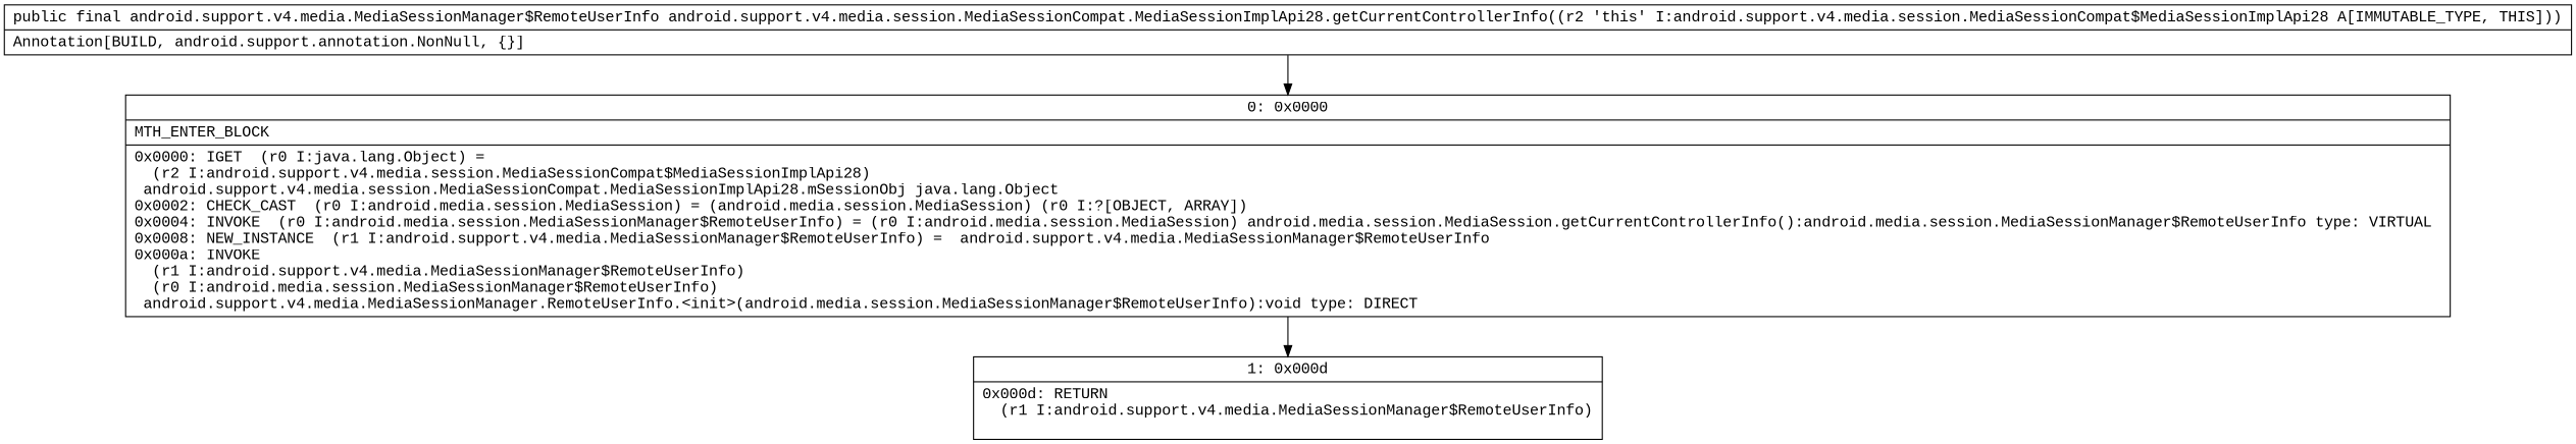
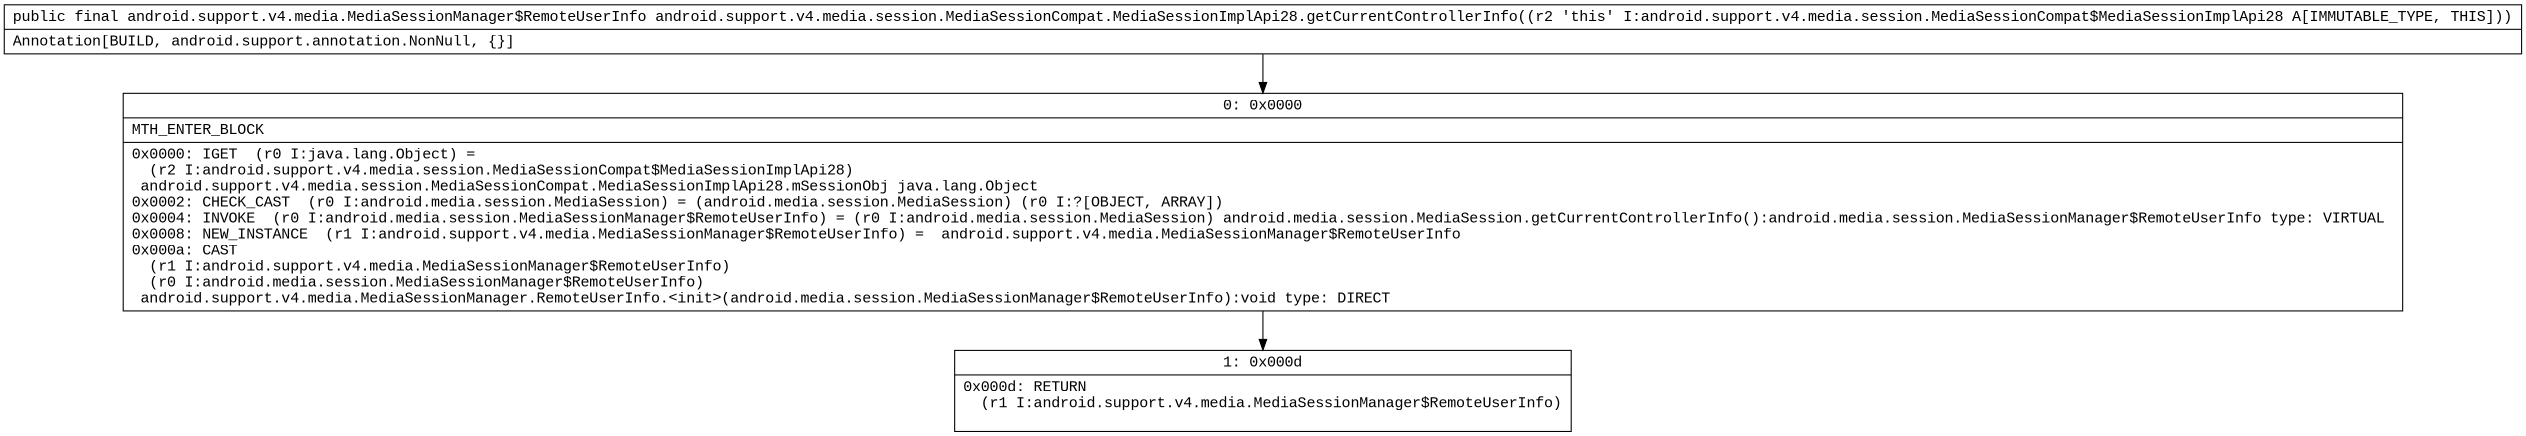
  digraph {
    fontname="Liberation Mono"
    node [shape=record fontname="Liberation Mono"]
    edge [fontname="Liberation Mono"]
-   n1 [label="{0\:\ 0x0000|MTH_ENTER_BLOCK\l|0x0000: IGET  (r0 I:java.lang.Object) = \l  (r2 I:android.support.v4.media.session.MediaSessionCompat$MediaSessionImplApi28)\l android.support.v4.media.session.MediaSessionCompat.MediaSessionImplApi28.mSessionObj java.lang.Object \l0x0002: CHECK_CAST  (r0 I:android.media.session.MediaSession) = (android.media.session.MediaSession) (r0 I:?[OBJECT, ARRAY]) \l0x0004: INVOKE  (r0 I:android.media.session.MediaSessionManager$RemoteUserInfo) = (r0 I:android.media.session.MediaSession) android.media.session.MediaSession.getCurrentControllerInfo():android.media.session.MediaSessionManager$RemoteUserInfo type: VIRTUAL \l0x0008: NEW_INSTANCE  (r1 I:android.support.v4.media.MediaSessionManager$RemoteUserInfo) =  android.support.v4.media.MediaSessionManager$RemoteUserInfo \l0x000a: INVOKE  \l  (r1 I:android.support.v4.media.MediaSessionManager$RemoteUserInfo)\l  (r0 I:android.media.session.MediaSessionManager$RemoteUserInfo)\l android.support.v4.media.MediaSessionManager.RemoteUserInfo.\<init\>(android.media.session.MediaSessionManager$RemoteUserInfo):void type: DIRECT \l}"]
+   n1 [label="{0\:\ 0x0000|MTH_ENTER_BLOCK\l|0x0000: IGET  (r0 I:java.lang.Object) = \l  (r2 I:android.support.v4.media.session.MediaSessionCompat$MediaSessionImplApi28)\l android.support.v4.media.session.MediaSessionCompat.MediaSessionImplApi28.mSessionObj java.lang.Object \l0x0002: CHECK_CAST  (r0 I:android.media.session.MediaSession) = (android.media.session.MediaSession) (r0 I:?[OBJECT, ARRAY]) \l0x0004: INVOKE  (r0 I:android.media.session.MediaSessionManager$RemoteUserInfo) = (r0 I:android.media.session.MediaSession) android.media.session.MediaSession.getCurrentControllerInfo():android.media.session.MediaSessionManager$RemoteUserInfo type: VIRTUAL \l0x0008: NEW_INSTANCE  (r1 I:android.support.v4.media.MediaSessionManager$RemoteUserInfo) =  android.support.v4.media.MediaSessionManager$RemoteUserInfo \l0x000a: CAST  \l  (r1 I:android.support.v4.media.MediaSessionManager$RemoteUserInfo)\l  (r0 I:android.media.session.MediaSessionManager$RemoteUserInfo)\l android.support.v4.media.MediaSessionManager.RemoteUserInfo.\<init\>(android.media.session.MediaSessionManager$RemoteUserInfo):void type: DIRECT \l}"]
    n2 [label="{1\:\ 0x000d|0x000d: RETURN  \l  (r1 I:android.support.v4.media.MediaSessionManager$RemoteUserInfo)\l \l}"]
    n3 [label="{public final android.support.v4.media.MediaSessionManager$RemoteUserInfo android.support.v4.media.session.MediaSessionCompat.MediaSessionImplApi28.getCurrentControllerInfo((r2 'this' I:android.support.v4.media.session.MediaSessionCompat$MediaSessionImplApi28 A[IMMUTABLE_TYPE, THIS]))  | Annotation[BUILD, android.support.annotation.NonNull, \{\}]\l}"]
    n1 -> n2
    n3 -> n1
  }
